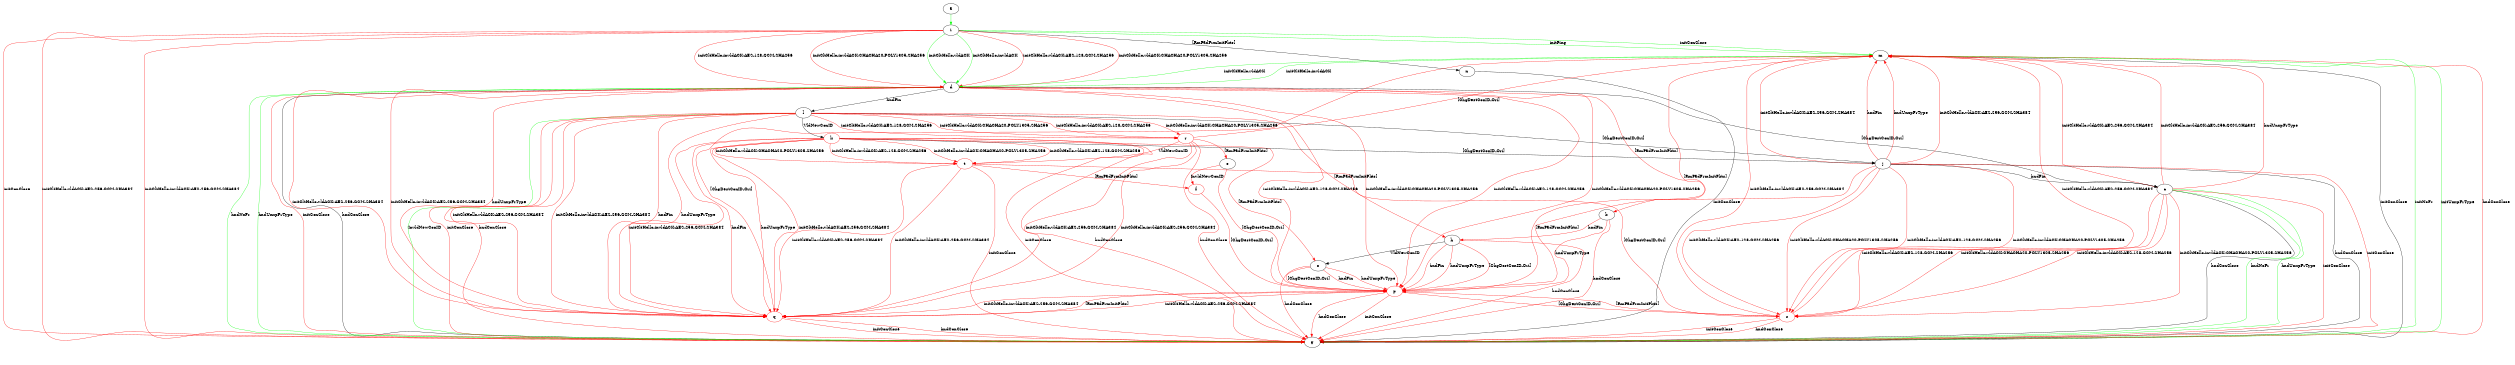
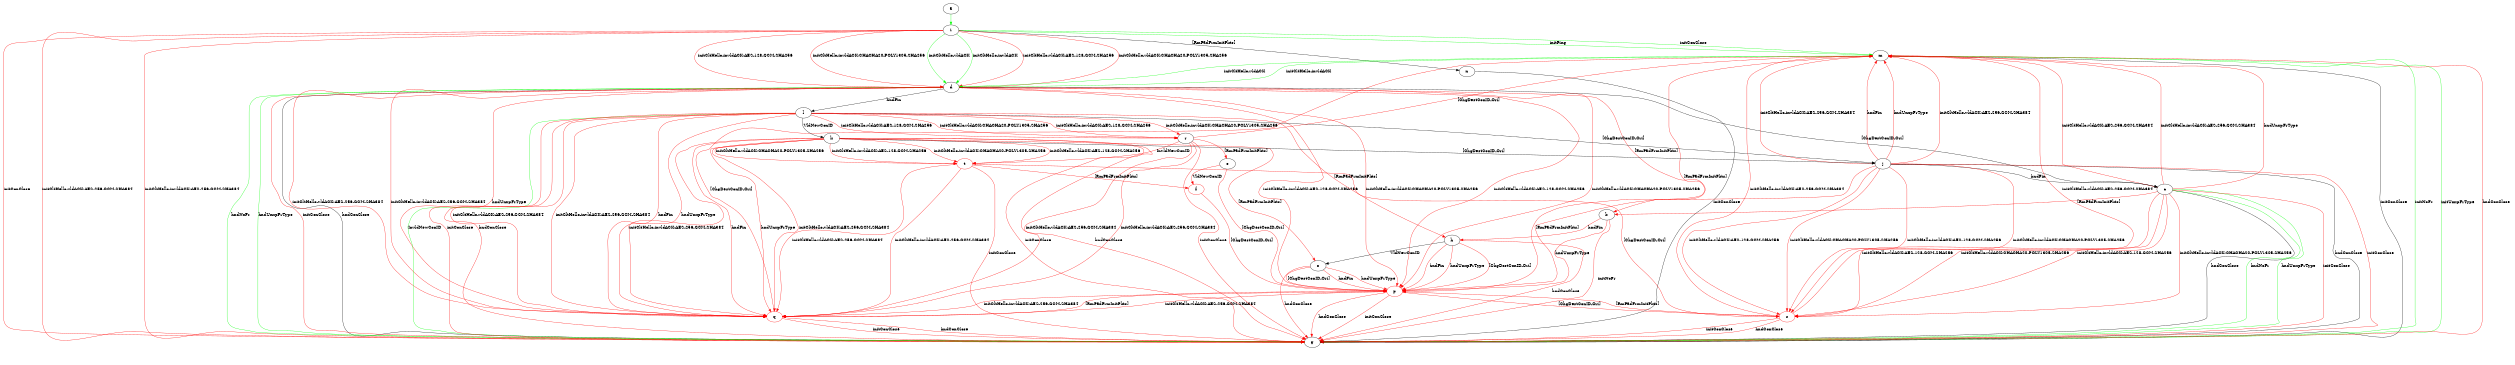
  digraph {
    edge [color=red]
    a
    i
    g
    m
    d
    n
    p [color=red]
    b
    q [color=red]
    c
    l
    h
    o
    s [color=red]
    j
-   k [color=red]
-   r [color=red]
+   k
+   r [color=black]
    t [color=red]
    e
    f [color=red]
    a -> i [color=green]
    i -> g [label="initConClose "]
    i -> g [label="initCltHello-vldACK:AES-256-GCM-SHA384 "]
    i -> g [label="initCltHello-invldACK:AES-256-GCM-SHA384 "]
    i -> m [color=green label="initPing "]
    i -> m [color=green label="initConClose "]
    i -> d [color=green label="initCltHello-vldACK "]
    i -> d [color=green label="initCltHello-invldACK "]
    i -> d [label="initCltHello-vldACK:AES-128-GCM-SHA256 "]
    i -> d [label="initCltHello-vldACK:CHACHA20-POLY1305-SHA256 "]
    i -> d [label="initCltHello-invldACK:AES-128-GCM-SHA256 "]
    i -> d [label="initCltHello-invldACK:CHACHA20-POLY1305-SHA256 "]
    i -> n [label="[RmPadFrmInitPkts] " color=""]
    m -> g [label="initConClose " color=""]
    m -> g [color=green label="initNoFr "]
    m -> g [color=green label="initUnxpFrType "]
    m -> g [label="hndConClose "]
    m -> d [color=green label="initCltHello-vldACK "]
    m -> d [color=green label="initCltHello-invldACK "]
    m -> p [label="[RmPadFrmInitPkts] "]
    d -> g [label="hndConClose " color=""]
    d -> g [color=green label="hndNoFr "]
    d -> g [color=green label="hndUnxpFrType "]
    d -> g [label="initConClose "]
    d -> p [label="initCltHello-vldACK:AES-128-GCM-SHA256 "]
    d -> p [label="initCltHello-vldACK:CHACHA20-POLY1305-SHA256 "]
    d -> p [label="initCltHello-invldACK:AES-128-GCM-SHA256 "]
    d -> p [label="initCltHello-invldACK:CHACHA20-POLY1305-SHA256 "]
    d -> b [label="[RmPadFrmInitPkts] "]
    d -> q [label="initCltHello-vldACK:AES-256-GCM-SHA384 "]
    d -> q [label="initCltHello-invldACK:AES-256-GCM-SHA384 "]
    d -> q [label="hndUnxpFrType "]
    d -> c [label="[ChgDestConID-Ori] " color=""]
    d -> l [label="hndFin " color=""]
    n -> g [label="initConClose " color=""]
    p -> g [label="initConClose "]
    p -> g [label="hndConClose "]
    p -> q [label="initCltHello-vldACK:AES-256-GCM-SHA384 "]
    p -> q [label="initCltHello-invldACK:AES-256-GCM-SHA384 "]
    p -> s [label="[ChgDestConID-Ori] "]
-   b -> g [label="hndConClose "]
+   b -> g [label="initNoFr "]
    b -> p [label="hndUnxpFrType "]
    b -> h [label="hndFin "]
    q -> g [label="initConClose "]
    q -> g [label="hndConClose "]
    q -> m [label="[ChgDestConID-Ori] "]
    q -> p [label="[RmPadFrmInitPkts] "]
    c -> g [label="hndConClose " color=""]
    c -> g [color=green label="hndNoFr "]
    c -> g [color=green label="hndUnxpFrType "]
    c -> g [label="initConClose "]
    c -> m [label="initCltHello-vldACK:AES-256-GCM-SHA384 "]
    c -> m [label="initCltHello-invldACK:AES-256-GCM-SHA384 "]
    c -> m [label="hndUnxpFrType "]
+   c -> b [label="[RmPadFrmInitPkts] "]
    c -> s [label="initCltHello-vldACK:AES-128-GCM-SHA256 "]
    c -> s [label="initCltHello-vldACK:CHACHA20-POLY1305-SHA256 "]
    c -> s [label="initCltHello-invldACK:AES-128-GCM-SHA256 "]
    c -> s [label="initCltHello-invldACK:CHACHA20-POLY1305-SHA256 "]
    l -> g [color=green label="InvldNewConID "]
    l -> g [label="initConClose "]
    l -> g [label="hndConClose "]
    l -> q [label="initCltHello-vldACK:AES-256-GCM-SHA384 "]
    l -> q [label="initCltHello-invldACK:AES-256-GCM-SHA384 "]
    l -> q [label="hndFin "]
    l -> q [label="hndUnxpFrType "]
    l -> h [label="[RmPadFrmInitPkts] "]
    l -> j [label="[ChgDestConID-Ori] " color=""]
    l -> k [label="VldNewConID " color=""]
    l -> r [label="initCltHello-vldACK:AES-128-GCM-SHA256 "]
    l -> r [label="initCltHello-vldACK:CHACHA20-POLY1305-SHA256 "]
    l -> r [label="initCltHello-invldACK:AES-128-GCM-SHA256 "]
    l -> r [label="initCltHello-invldACK:CHACHA20-POLY1305-SHA256 "]
    h -> g [label="hndConClose "]
    h -> p [label="hndFin "]
    h -> p [label="hndUnxpFrType "]
    h -> p [label="[ChgDestConID-Ori] "]
    h -> o [label="VldNewConID " color=""]
    o -> g [label="hndConClose "]
    o -> p [label="hndFin "]
    o -> p [label="hndUnxpFrType "]
    o -> p [label="[ChgDestConID-Ori] "]
    s -> g [label="initConClose "]
    s -> g [label="hndConClose "]
    s -> m [label="initCltHello-vldACK:AES-256-GCM-SHA384 "]
    s -> m [label="initCltHello-invldACK:AES-256-GCM-SHA384 "]
    s -> p [label="[RmPadFrmInitPkts] "]
    j -> g [label="hndConClose " color=""]
    j -> g [label="initConClose "]
    j -> m [label="initCltHello-vldACK:AES-256-GCM-SHA384 "]
    j -> m [label="initCltHello-invldACK:AES-256-GCM-SHA384 "]
    j -> m [label="hndFin "]
    j -> m [label="hndUnxpFrType "]
    j -> p [label="[RmPadFrmInitPkts] "]
    j -> c [label="hndFin " color=""]
    j -> s [label="initCltHello-vldACK:AES-128-GCM-SHA256 "]
    j -> s [label="initCltHello-vldACK:CHACHA20-POLY1305-SHA256 "]
    j -> s [label="initCltHello-invldACK:AES-128-GCM-SHA256 "]
    j -> s [label="initCltHello-invldACK:CHACHA20-POLY1305-SHA256 "]
    k -> g [label="initConClose "]
    k -> g [label="hndConClose "]
    k -> q [label="initCltHello-vldACK:AES-256-GCM-SHA384 "]
    k -> q [label="initCltHello-invldACK:AES-256-GCM-SHA384 "]
    k -> q [label="hndFin "]
    k -> q [label="hndUnxpFrType "]
    k -> o [label="[RmPadFrmInitPkts] "]
    k -> j [label="[ChgDestConID-Ori] " color=""]
    k -> t [label="initCltHello-vldACK:AES-128-GCM-SHA256 "]
    k -> t [label="initCltHello-vldACK:CHACHA20-POLY1305-SHA256 "]
    k -> t [label="initCltHello-invldACK:AES-128-GCM-SHA256 "]
    k -> t [label="initCltHello-invldACK:CHACHA20-POLY1305-SHA256 "]
-   r -> g [label="hndConClose "]
+   r -> g [label="initConClose "]
    r -> m [label="[ChgDestConID-Ori] "]
    r -> q [label="initCltHello-vldACK:AES-256-GCM-SHA384 "]
    r -> q [label="initCltHello-invldACK:AES-256-GCM-SHA384 "]
-   r -> t [label="VldNewConID "]
+   r -> t [label="InvldNewConID "]
    r -> e [label="[RmPadFrmInitPkts] "]
    t -> g [label="initConClose "]
    t -> q [label="initCltHello-vldACK:AES-256-GCM-SHA384 "]
    t -> q [label="initCltHello-invldACK:AES-256-GCM-SHA384 "]
    t -> s [label="[ChgDestConID-Ori] "]
    t -> f [label="[RmPadFrmInitPkts] "]
    e -> p [label="[ChgDestConID-Ori] "]
-   e -> f [label="InvldNewConID "]
+   e -> f [label="VldNewConID "]
    f -> p [label="[ChgDestConID-Ori] "]
  }
